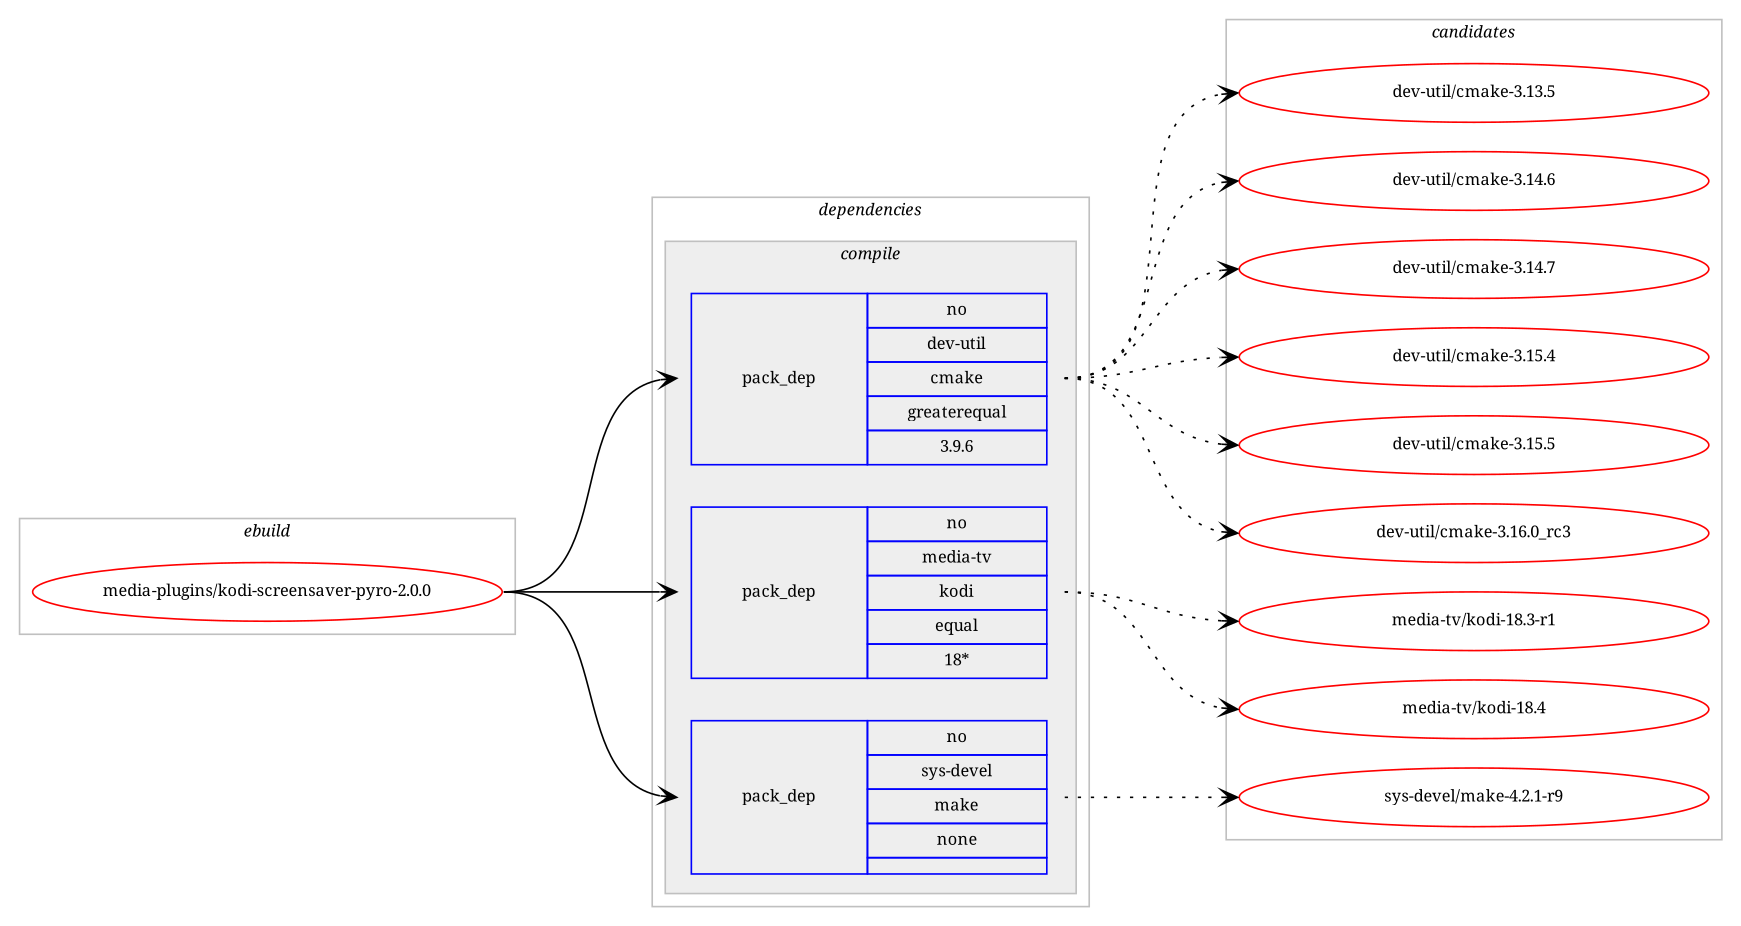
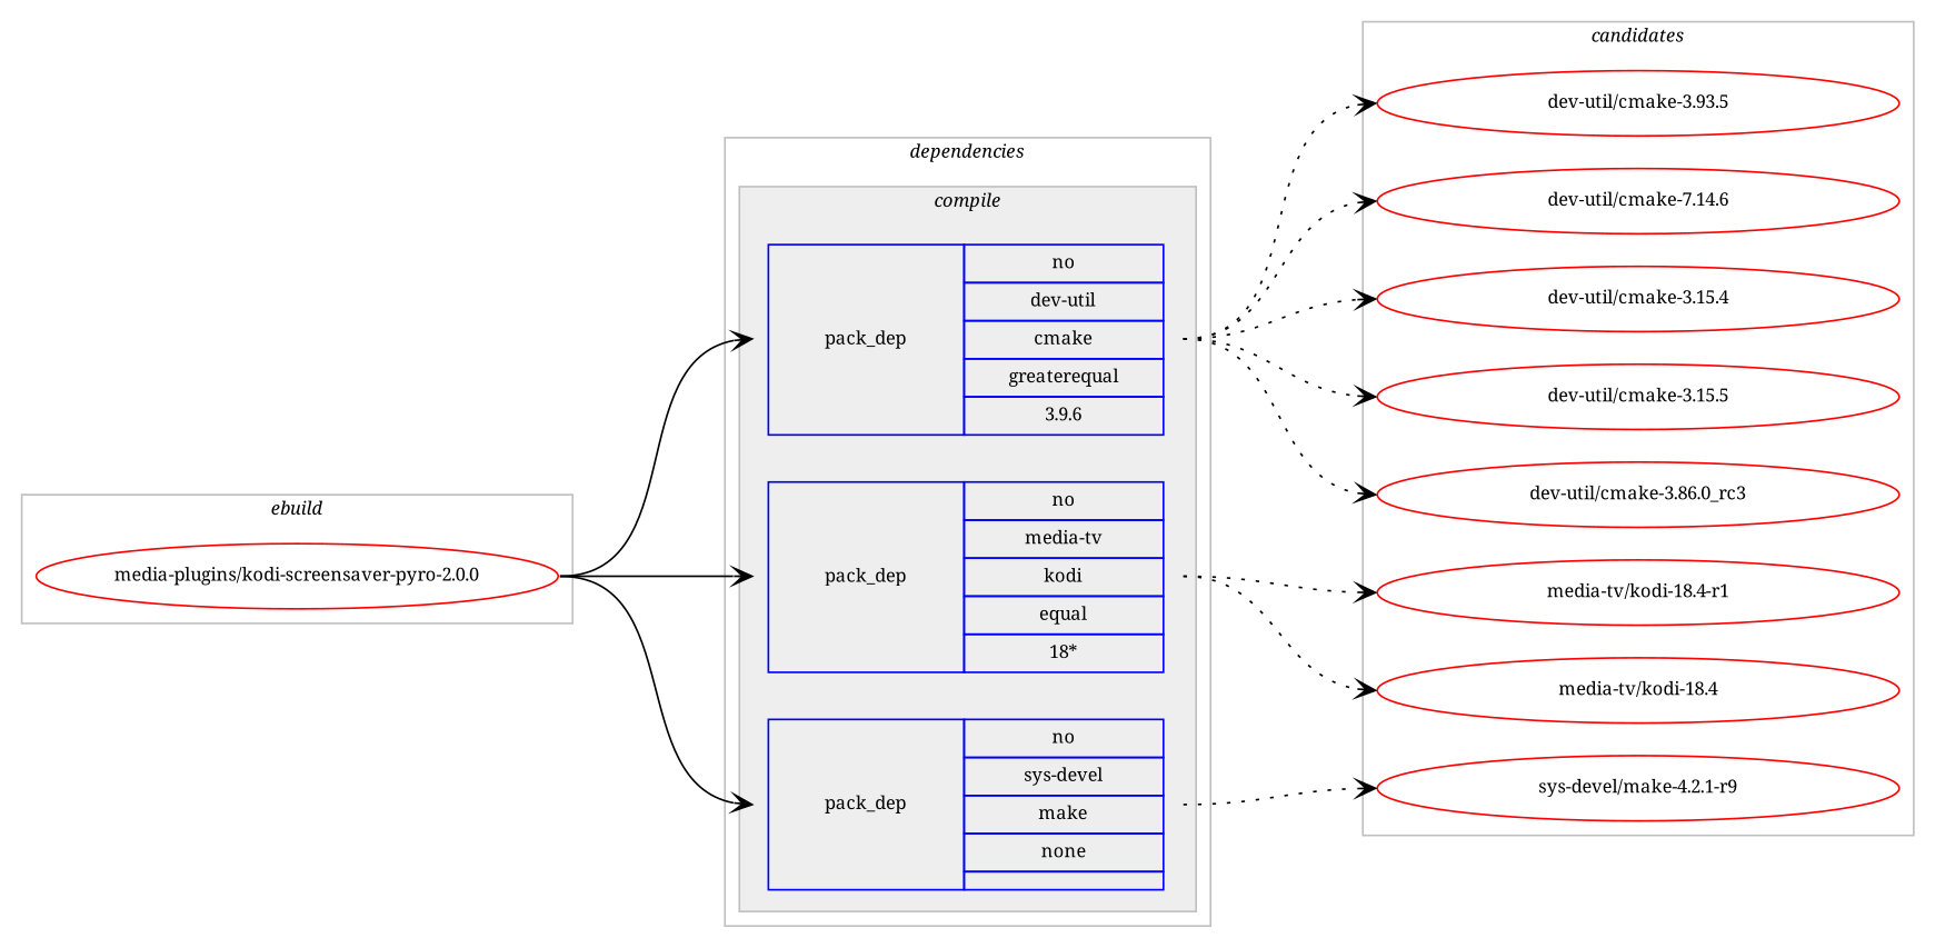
  digraph {
    compound=true
    concentrate=true
    fontname="Noto Serif"
    fontsize=10
    newrank=true
    rankdir=LR
    ranksep=1.5
    node [color=red fontname="Noto Serif" fontsize=10]
    edge [arrowhead=vee fontname="Noto Serif" headport=w style=dotted tailport=e weight=100]
    n1 [label="media-plugins/kodi-screensaver-pyro-2.0.0" width=4]
    n2 [color=blue label=<<TABLE BORDER="0" CELLBORDER="1" CELLSPACING="0" CELLPADDING="4" WIDTH="220"><TR><TD ROWSPAN="6" CELLPADDING="30">pack_dep</TD></TR><TR><TD WIDTH="110">no</TD></TR><TR><TD>dev-util</TD></TR><TR><TD>cmake</TD></TR><TR><TD>greaterequal</TD></TR><TR><TD>3.9.6</TD></TR></TABLE>> shape=none]
    n3 [color=blue label=<<TABLE BORDER="0" CELLBORDER="1" CELLSPACING="0" CELLPADDING="4" WIDTH="220"><TR><TD ROWSPAN="6" CELLPADDING="30">pack_dep</TD></TR><TR><TD WIDTH="110">no</TD></TR><TR><TD>media-tv</TD></TR><TR><TD>kodi</TD></TR><TR><TD>equal</TD></TR><TR><TD>18*</TD></TR></TABLE>> shape=none]
    n4 [color=blue label=<<TABLE BORDER="0" CELLBORDER="1" CELLSPACING="0" CELLPADDING="4" WIDTH="220"><TR><TD ROWSPAN="6" CELLPADDING="30">pack_dep</TD></TR><TR><TD WIDTH="110">no</TD></TR><TR><TD>sys-devel</TD></TR><TR><TD>make</TD></TR><TR><TD>none</TD></TR><TR><TD></TD></TR></TABLE>> shape=none]
-   n5 [label="dev-util/cmake-3.13.5" width=4]
-   n6 [label="dev-util/cmake-3.14.6" width=4]
-   n7 [label="dev-util/cmake-3.14.7" width=4]
+   n5 [label="dev-util/cmake-3.93.5" width=4]
+   n6 [label="dev-util/cmake-7.14.6" width=4]
    n8 [label="dev-util/cmake-3.15.4" width=4]
    n9 [label="dev-util/cmake-3.15.5" width=4]
-   n10 [label="dev-util/cmake-3.16.0_rc3" width=4]
-   n11 [label="media-tv/kodi-18.3-r1" width=4]
+   n10 [label="dev-util/cmake-3.86.0_rc3" width=4]
+   n11 [label="media-tv/kodi-18.4-r1" width=4]
    n12 [label="media-tv/kodi-18.4" width=4]
    n13 [label="sys-devel/make-4.2.1-r9" width=4]
    subgraph cluster_1 {
      color=gray
      label=<<i>ebuild</i>>
      rank=same
      n1
    }
    subgraph cluster_2 {
      color=gray
      label=<<i>dependencies</i>>
      subgraph cluster_3 {
        color=gray
        fillcolor="#eeeeee"
        label=<<i>compile</i>>
        style=filled
        subgraph sub_4 {
          color=gray
          fillcolor="#eeeeee"
          label=<<i>compile</i>>
          style=filled
          n2
        }
        subgraph sub_5 {
          color=gray
          fillcolor="#eeeeee"
          label=<<i>compile</i>>
          style=filled
          n3
        }
        subgraph sub_6 {
          color=gray
          fillcolor="#eeeeee"
          label=<<i>compile</i>>
          style=filled
          n4
        }
      }
      subgraph cluster_7 {
        color=gray
        fillcolor="#eeeeee"
        label=<<i>compile and run</i>>
        style=filled
      }
      subgraph cluster_8 {
        color=gray
        fillcolor="#eeeeee"
        label=<<i>run</i>>
        style=filled
      }
    }
    subgraph cluster_9 {
      color=gray
      label=<<i>candidates</i>>
      rank=same
      subgraph sub_10 {
        color=black
        label=<<i>candidates</i>>
        nodesep=1
        rank=same
        n5
        n6
-       n7
        n8
        n9
        n10
      }
      subgraph sub_11 {
        color=black
        label=<<i>candidates</i>>
        nodesep=1
        rank=same
        n11
        n12
      }
      subgraph sub_12 {
        color=black
        label=<<i>candidates</i>>
        nodesep=1
        rank=same
        n13
      }
    }
    n1 -> n2 [style=solid weight=20]
    n1 -> n3 [style=solid weight=20]
    n1 -> n4 [style=solid weight=20]
    n2 -> n5
    n2 -> n6
-   n2 -> n7
    n2 -> n8
    n2 -> n9
    n2 -> n10
    n3 -> n11
    n3 -> n12
    n4 -> n13
  }
